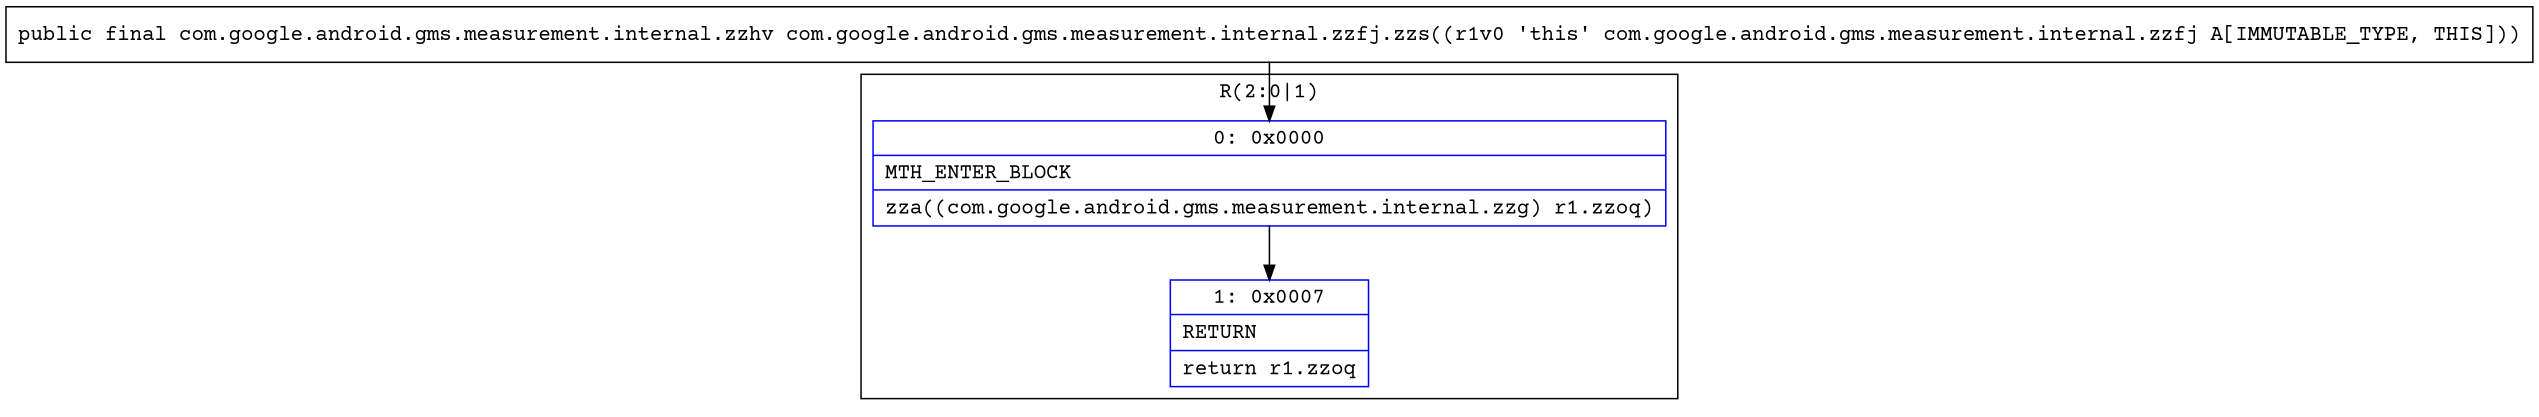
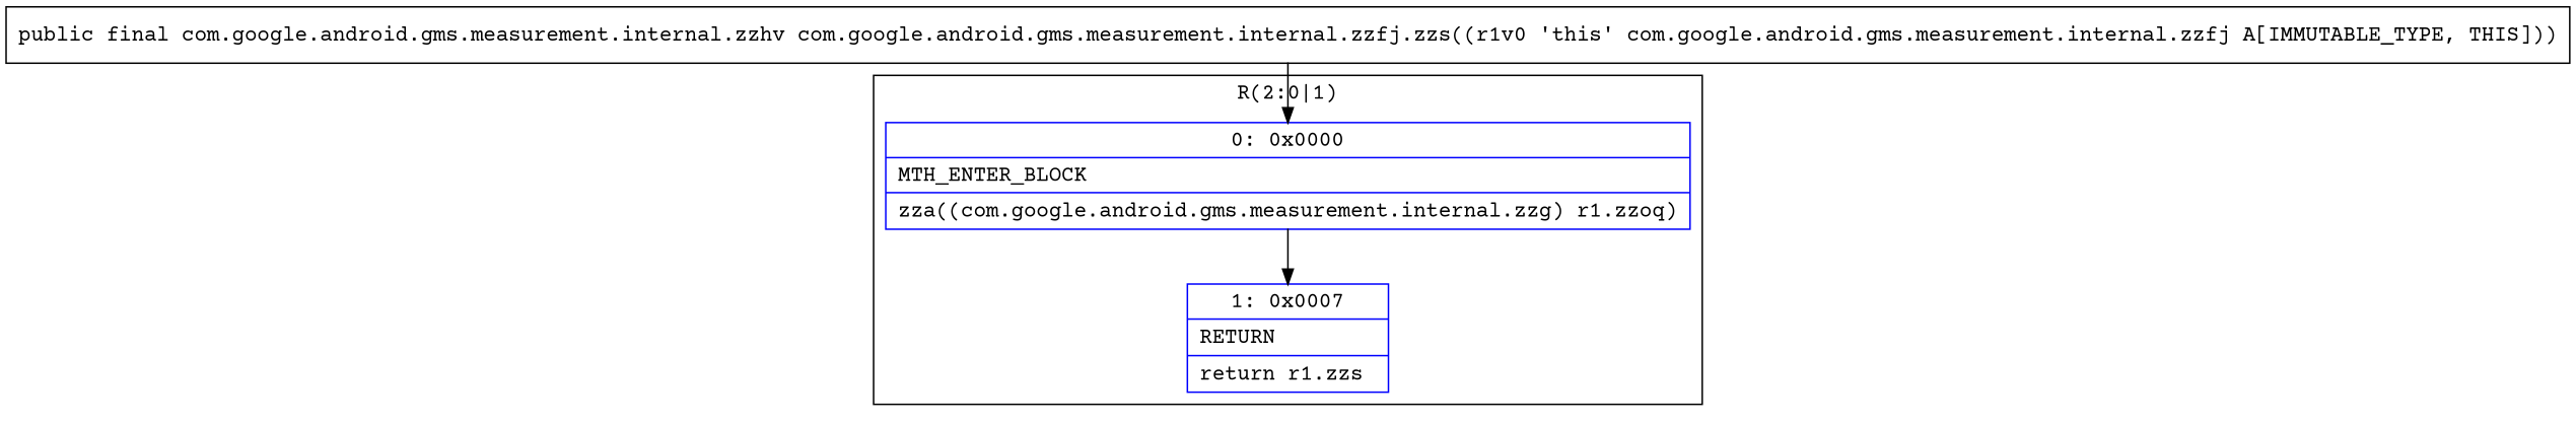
  digraph {
    fontname="Courier Prime"
    node [color=blue shape=record fontname="Courier Prime"]
    edge [fontname="Courier Prime"]
    n1 [label="{0\:\ 0x0000|MTH_ENTER_BLOCK\l|zza((com.google.android.gms.measurement.internal.zzg) r1.zzoq)\l}"]
-   n2 [label="{1\:\ 0x0007|RETURN\l|return r1.zzoq\l}"]
+   n2 [label="{1\:\ 0x0007|RETURN\l|return r1.zzs\l}"]
    n3 [label="{public final com.google.android.gms.measurement.internal.zzhv com.google.android.gms.measurement.internal.zzfj.zzs((r1v0 'this' com.google.android.gms.measurement.internal.zzfj A[IMMUTABLE_TYPE, THIS])) }" color=""]
    subgraph cluster_1 {
      label="R(2:0|1)"
      n1
      n2
    }
    n1 -> n2
    n3 -> n1
  }
